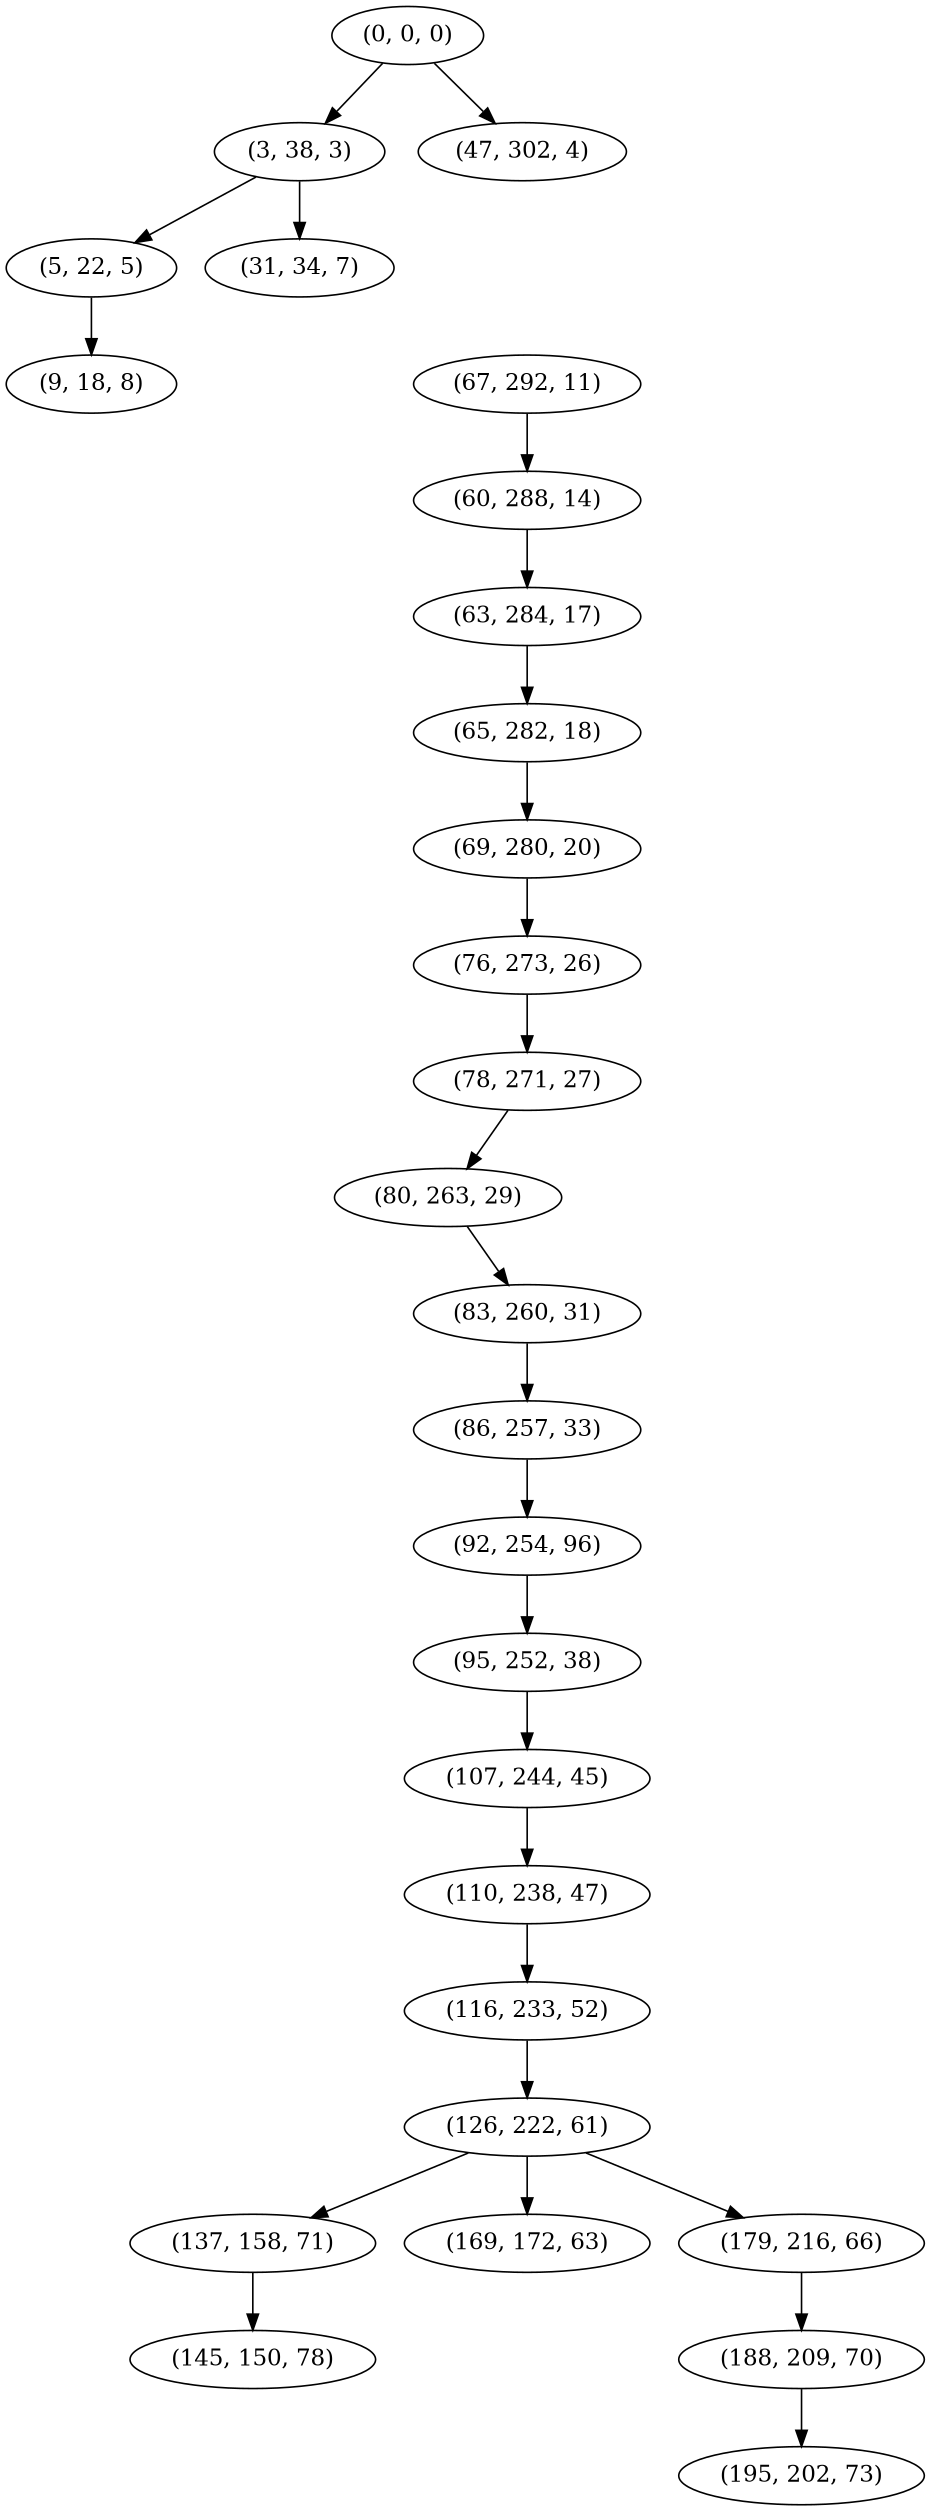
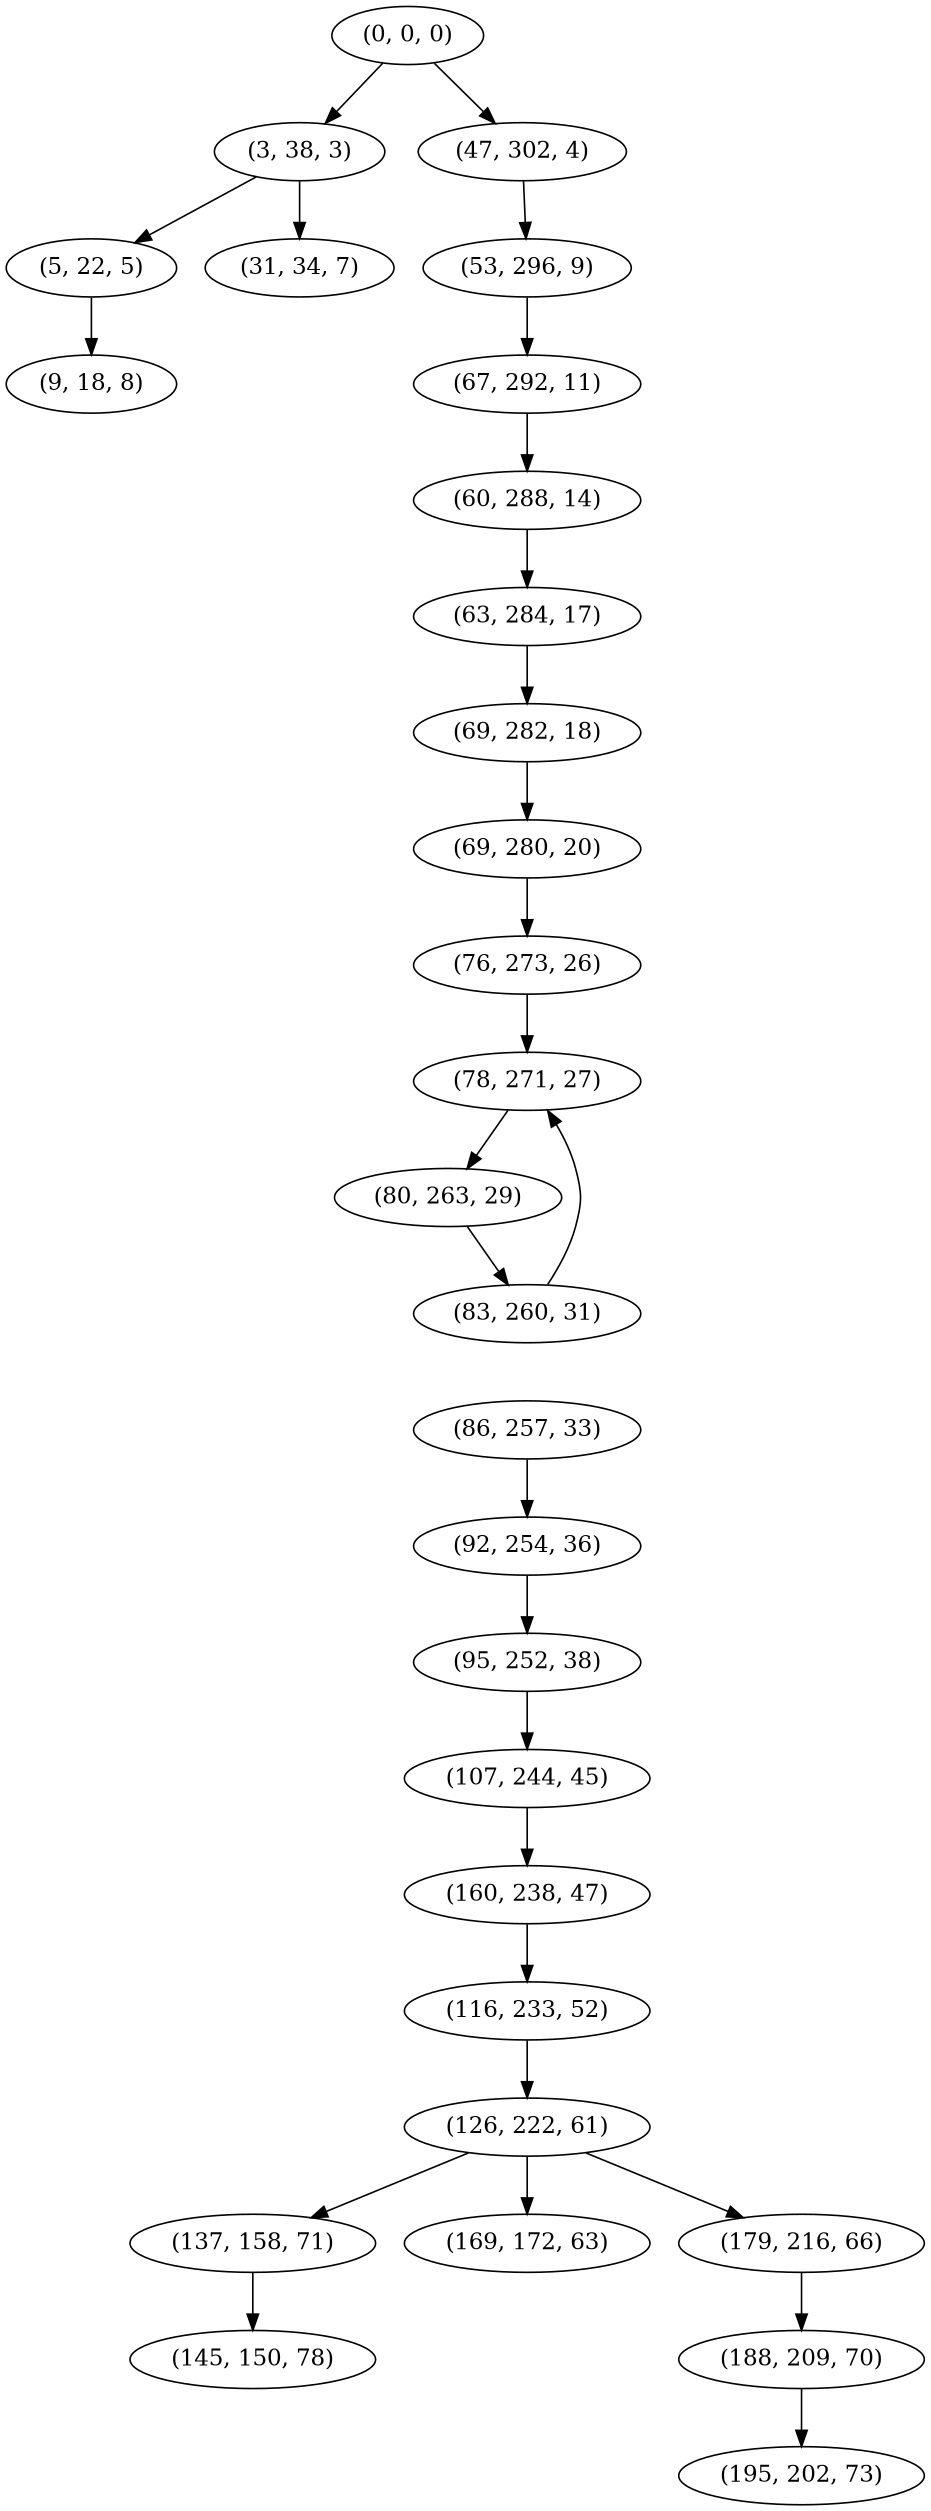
  digraph {
    "(0, 0, 0)"
    "(3, 38, 3)"
    "(47, 302, 4)"
    "(5, 22, 5)"
    "(31, 34, 7)"
+   "(53, 296, 9)"
    "(9, 18, 8)"
    n8 [label="(67, 292, 11)"]
    "(60, 288, 14)"
    "(63, 284, 17)"
-   "(65, 282, 18)"
+   "(65, 282, 18)" [label="(69, 282, 18)"]
    "(69, 280, 20)"
    "(76, 273, 26)"
    "(78, 271, 27)"
    "(80, 263, 29)"
    "(83, 260, 31)"
    "(86, 257, 33)"
-   "(92, 254, 36)" [label="(92, 254, 96)"]
+   "(92, 254, 36)"
    "(95, 252, 38)"
    "(107, 244, 45)"
-   "(110, 238, 47)"
+   "(110, 238, 47)" [label="(160, 238, 47)"]
    "(116, 233, 52)"
    "(126, 222, 61)"
    "(137, 158, 71)"
    "(169, 172, 63)"
    "(179, 216, 66)"
    "(145, 150, 78)"
    "(188, 209, 70)"
    "(195, 202, 73)"
    "(0, 0, 0)" -> "(3, 38, 3)"
    "(0, 0, 0)" -> "(47, 302, 4)"
    "(3, 38, 3)" -> "(5, 22, 5)"
    "(3, 38, 3)" -> "(31, 34, 7)"
+   "(47, 302, 4)" -> "(53, 296, 9)"
    "(5, 22, 5)" -> "(9, 18, 8)"
+   "(53, 296, 9)" -> n8
    n8 -> "(60, 288, 14)"
    "(60, 288, 14)" -> "(63, 284, 17)"
    "(63, 284, 17)" -> "(65, 282, 18)"
    "(65, 282, 18)" -> "(69, 280, 20)"
    "(69, 280, 20)" -> "(76, 273, 26)"
    "(76, 273, 26)" -> "(78, 271, 27)"
    "(78, 271, 27)" -> "(80, 263, 29)"
    "(80, 263, 29)" -> "(83, 260, 31)"
-   "(83, 260, 31)" -> "(86, 257, 33)"
+   "(83, 260, 31)" -> "(78, 271, 27)"
    "(86, 257, 33)" -> "(92, 254, 36)"
    "(92, 254, 36)" -> "(95, 252, 38)"
    "(95, 252, 38)" -> "(107, 244, 45)"
    "(107, 244, 45)" -> "(110, 238, 47)"
    "(110, 238, 47)" -> "(116, 233, 52)"
    "(116, 233, 52)" -> "(126, 222, 61)"
    "(126, 222, 61)" -> "(137, 158, 71)"
    "(126, 222, 61)" -> "(169, 172, 63)"
    "(126, 222, 61)" -> "(179, 216, 66)"
    "(137, 158, 71)" -> "(145, 150, 78)"
    "(179, 216, 66)" -> "(188, 209, 70)"
    "(188, 209, 70)" -> "(195, 202, 73)"
  }
